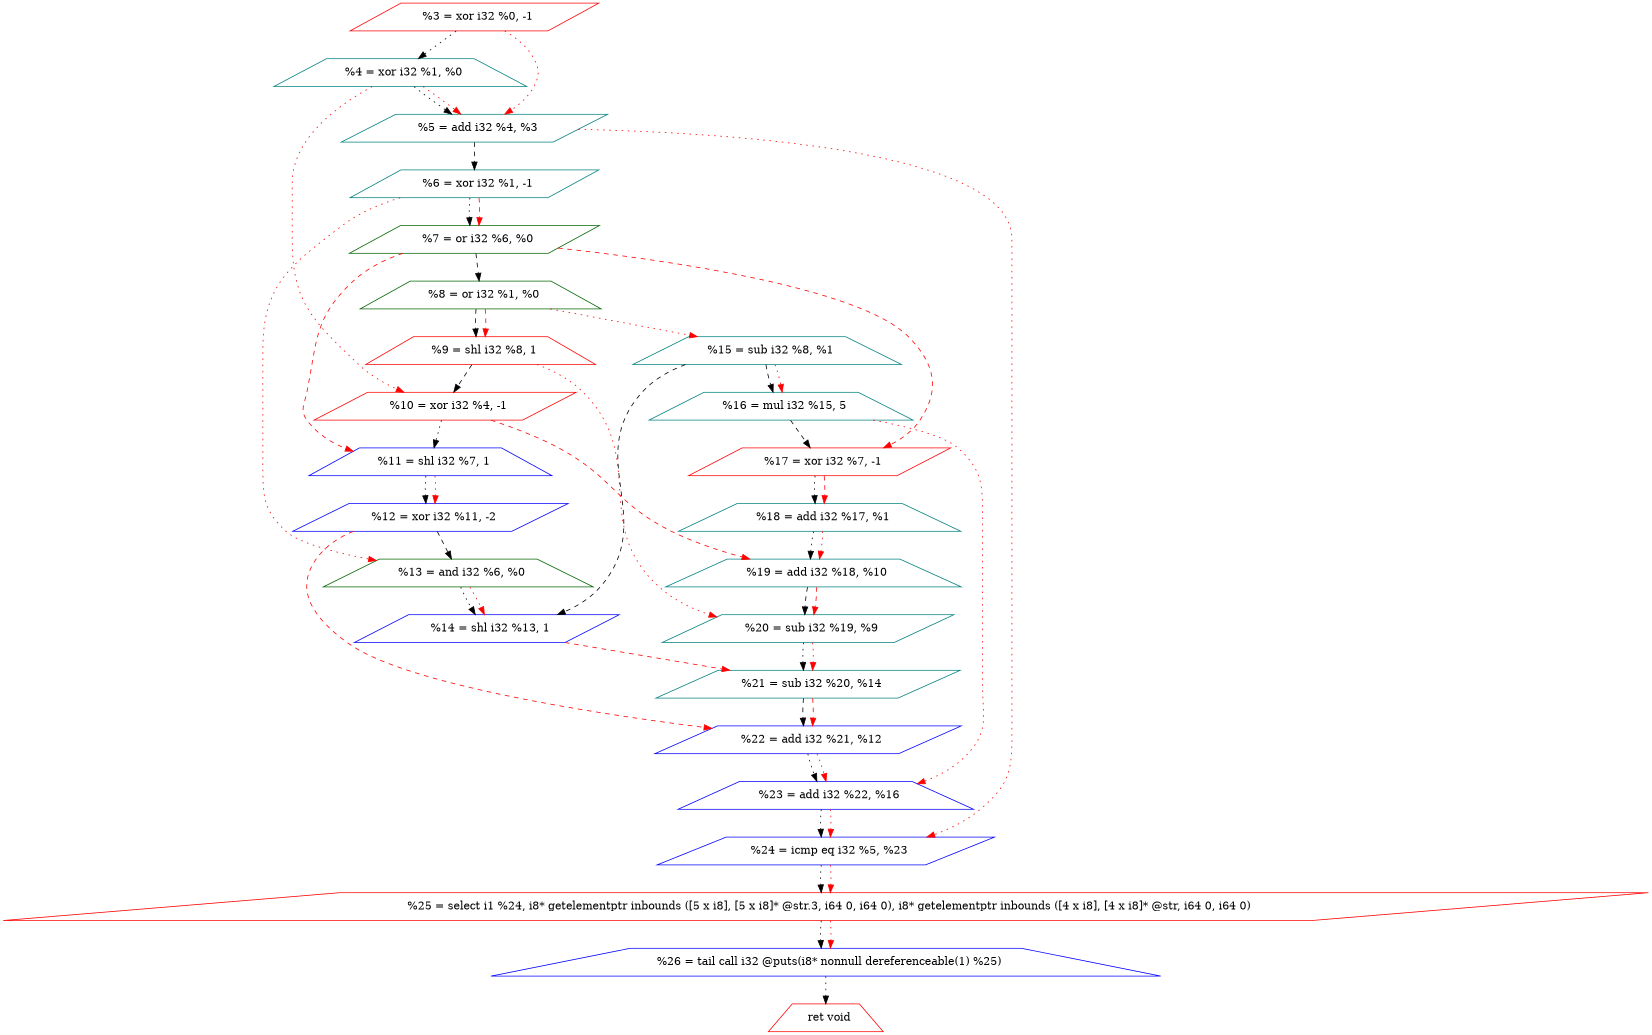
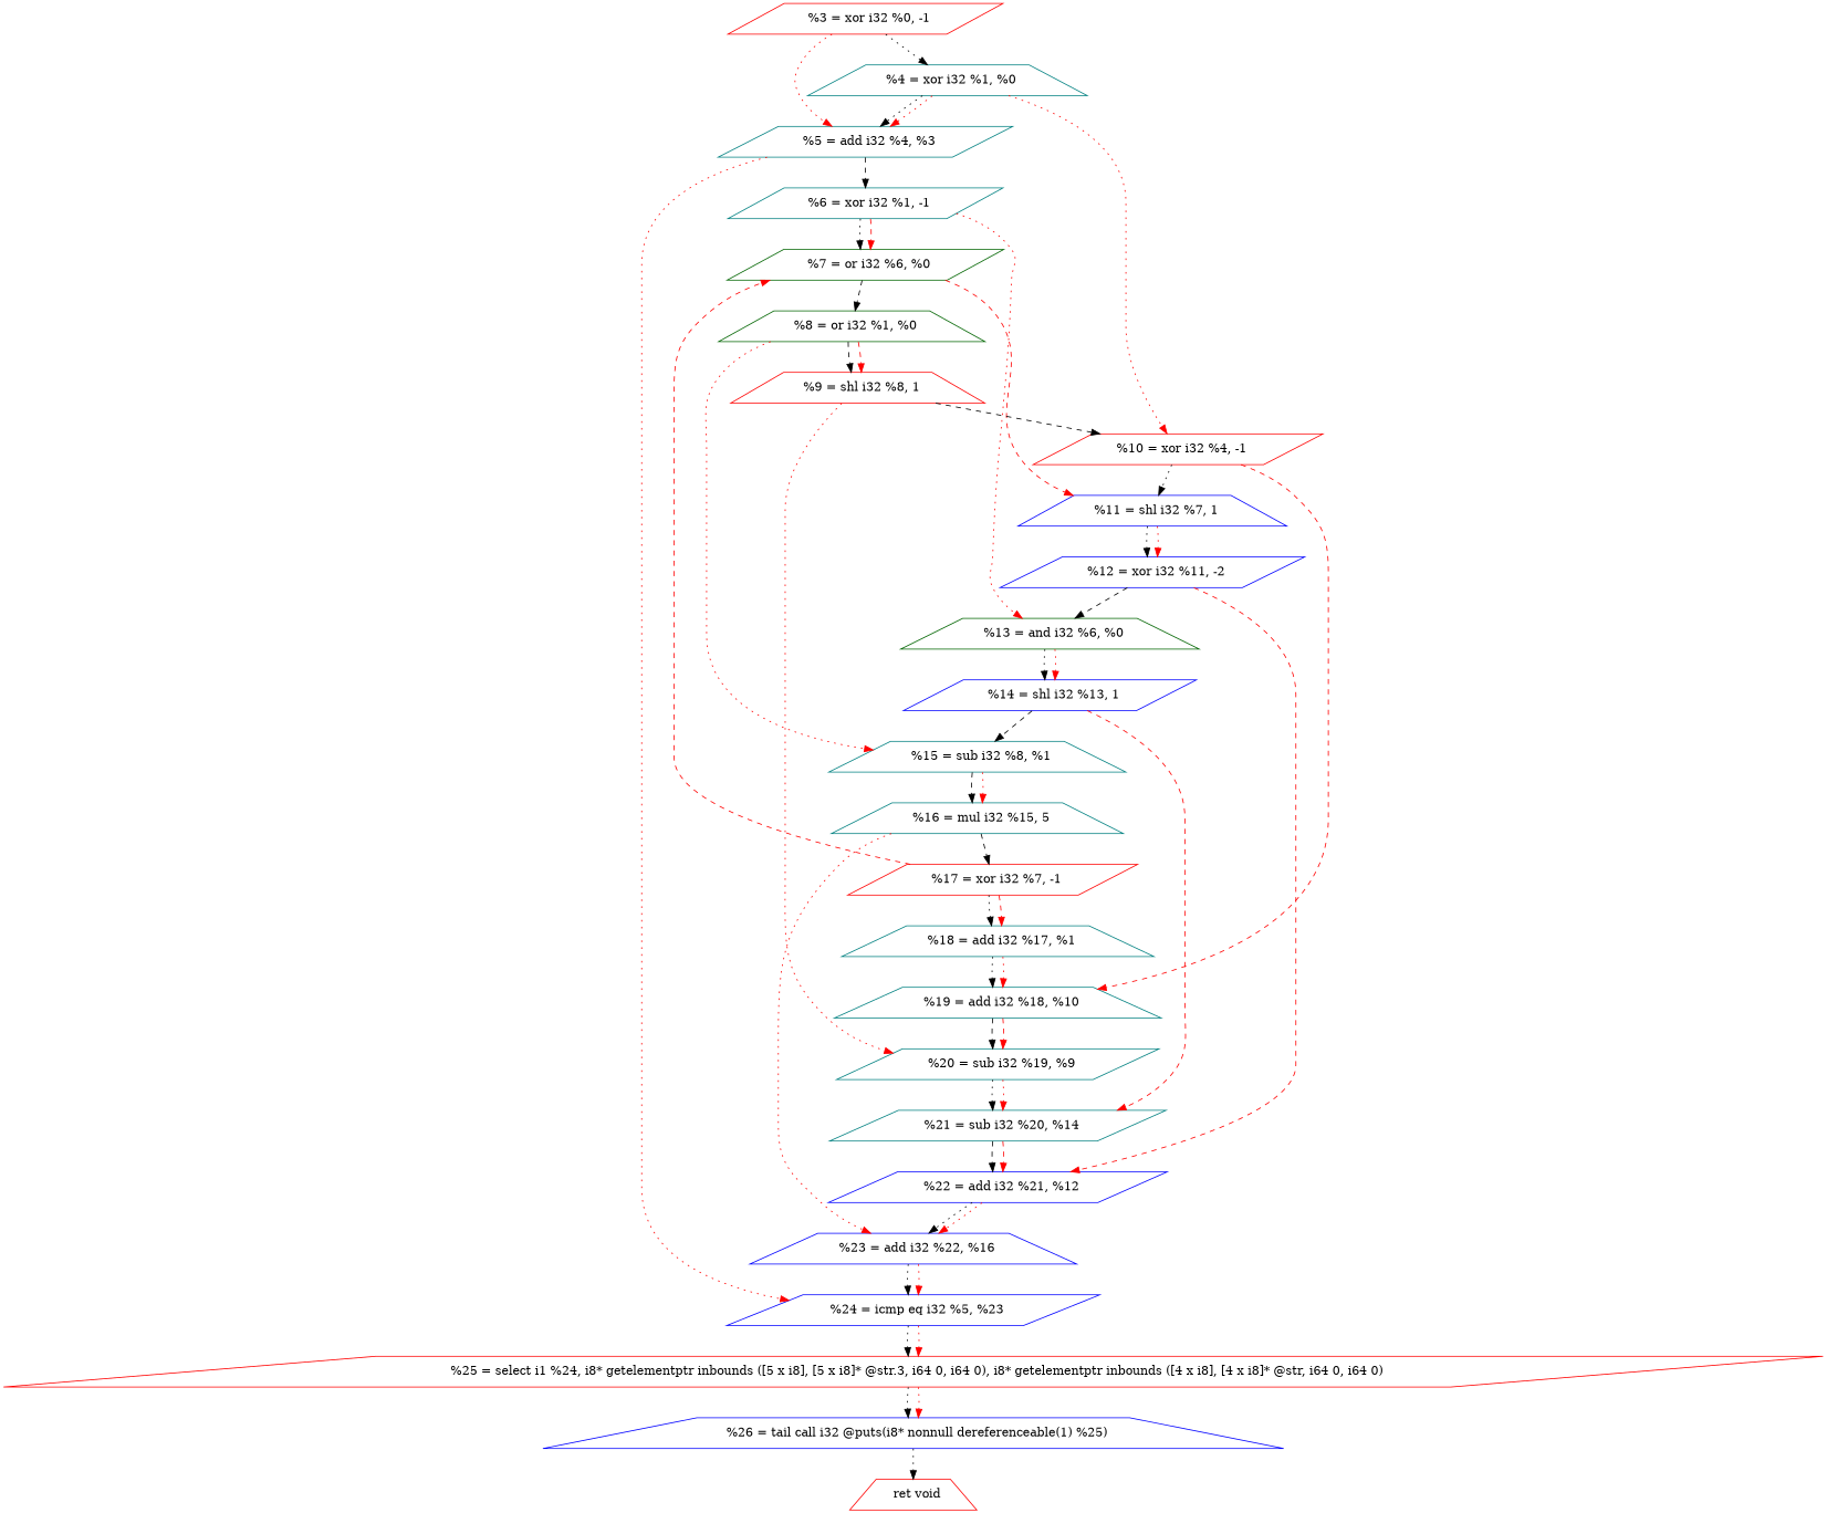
  digraph {
    node [color=teal shape=parallelogram]
    edge [style=dotted color=red]
    n1 [color=red label="  %3 = xor i32 %0, -1"]
    n2 [label="  %4 = xor i32 %1, %0" shape=trapezium]
    n3 [label="  %5 = add i32 %4, %3"]
    n4 [color=red label="  %10 = xor i32 %4, -1"]
    n5 [label="  %6 = xor i32 %1, -1"]
    n6 [color=blue label="  %24 = icmp eq i32 %5, %23"]
    n7 [color=blue label="  %11 = shl i32 %7, 1" shape=trapezium]
    n8 [label="  %19 = add i32 %18, %10" shape=trapezium]
    n9 [color=darkgreen label="  %7 = or i32 %6, %0"]
    n10 [color=darkgreen label="  %13 = and i32 %6, %0" shape=trapezium]
    n11 [color=red label="  %25 = select i1 %24, i8* getelementptr inbounds ([5 x i8], [5 x i8]* @str.3, i64 0, i64 0), i8* getelementptr inbounds ([4 x i8], [4 x i8]* @str, i64 0, i64 0)"]
    n12 [color=darkgreen label="  %8 = or i32 %1, %0" shape=trapezium]
    n13 [color=red label="  %17 = xor i32 %7, -1"]
    n14 [color=blue label="  %14 = shl i32 %13, 1"]
    n15 [color=red label="  %9 = shl i32 %8, 1" shape=trapezium]
    n16 [label="  %15 = sub i32 %8, %1" shape=trapezium]
    n17 [color=blue label="  %12 = xor i32 %11, -2"]
    n18 [label="  %18 = add i32 %17, %1" shape=trapezium]
    n19 [label="  %20 = sub i32 %19, %9"]
    n20 [label="  %16 = mul i32 %15, 5" shape=trapezium]
    n21 [label="  %21 = sub i32 %20, %14"]
    n22 [color=blue label="  %22 = add i32 %21, %12"]
    n23 [color=blue label="  %23 = add i32 %22, %16" shape=trapezium]
    n24 [color=blue label="  %26 = tail call i32 @puts(i8* nonnull dereferenceable(1) %25)" shape=trapezium]
    n25 [color=red label="  ret void" shape=trapezium]
    n1 -> n2 [color=""]
    n1 -> n3
    n2 -> n3 [color=""]
    n2 -> n3
    n2 -> n4
    n3 -> n5 [style=dashed color=""]
    n3 -> n6
    n4 -> n7 [color=""]
    n4 -> n8 [style=dashed]
    n5 -> n9 [color=""]
    n5 -> n9 [style=dashed]
    n5 -> n10
    n6 -> n11 [color=""]
    n6 -> n11
    n7 -> n17 [color=""]
    n7 -> n17
    n8 -> n19 [style=dashed color=""]
    n8 -> n19 [style=dashed]
    n9 -> n7 [style=dashed]
    n9 -> n12 [style=dashed color=""]
-   n9 -> n13 [style=dashed]
+   n13 -> n9 [style=dashed]
    n10 -> n14 [color=""]
    n10 -> n14
    n11 -> n24 [color=""]
    n11 -> n24
    n12 -> n15 [style=dashed color=""]
    n12 -> n15 [style=dashed]
    n12 -> n16
    n13 -> n18 [color=""]
    n13 -> n18 [style=dashed]
-   n16 -> n14 [style=dashed color=""]
+   n14 -> n16 [style=dashed color=""]
    n14 -> n21 [style=dashed]
    n15 -> n4 [style=dashed color=""]
    n15 -> n19
    n16 -> n20 [style=dashed color=""]
    n16 -> n20
    n17 -> n10 [style=dashed color=""]
    n17 -> n22 [style=dashed]
    n18 -> n8 [color=""]
    n18 -> n8
    n19 -> n21 [color=""]
    n19 -> n21
    n20 -> n13 [style=dashed color=""]
    n20 -> n23
    n21 -> n22 [style=dashed color=""]
    n21 -> n22 [style=dashed]
    n22 -> n23 [color=""]
    n22 -> n23
    n23 -> n6 [color=""]
    n23 -> n6
    n24 -> n25 [color=""]
  }
